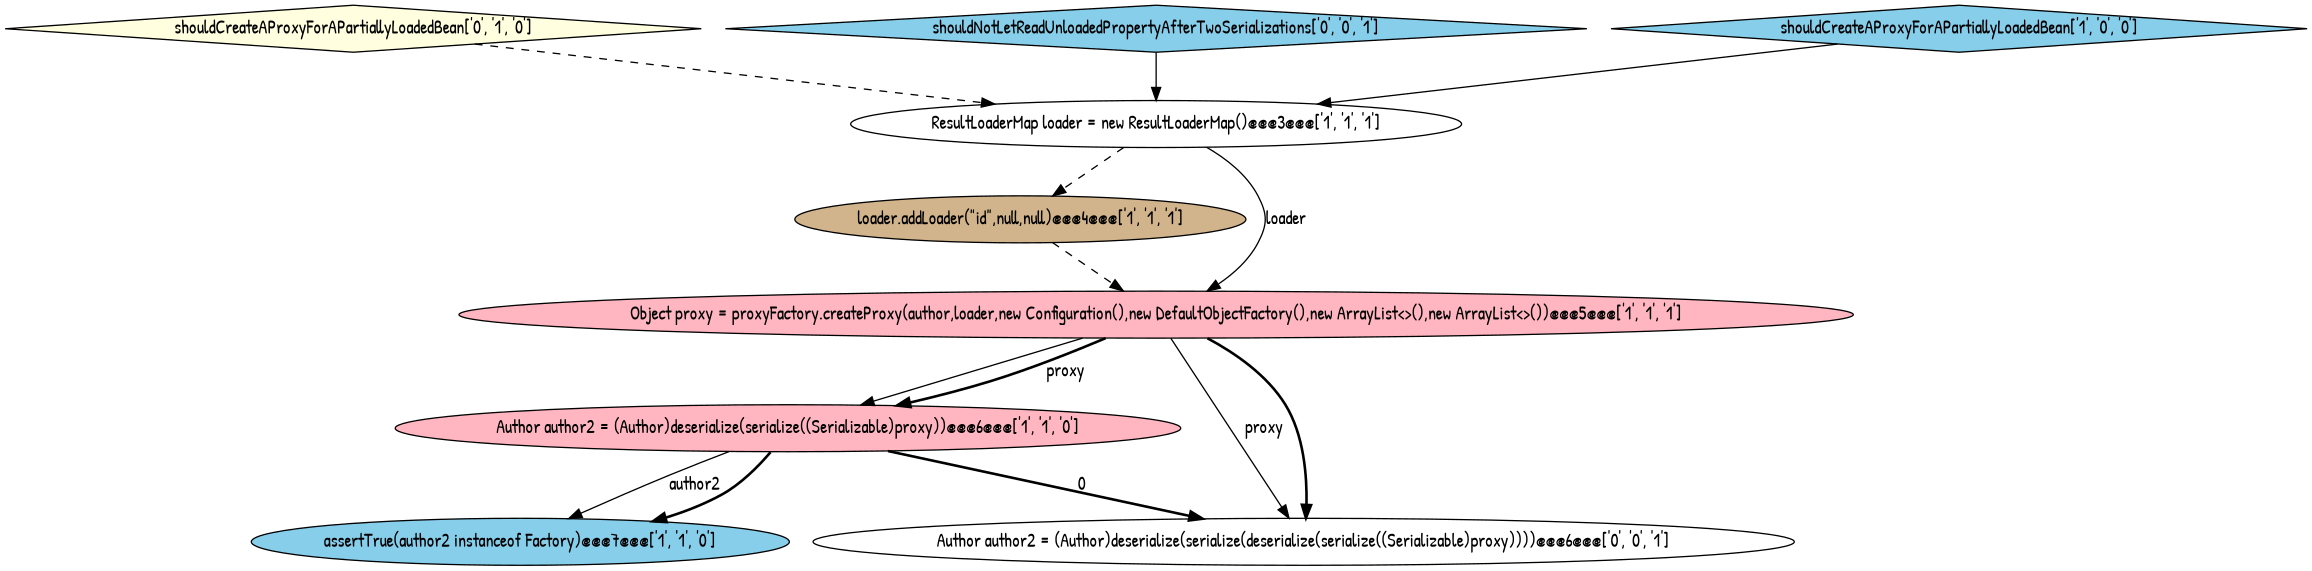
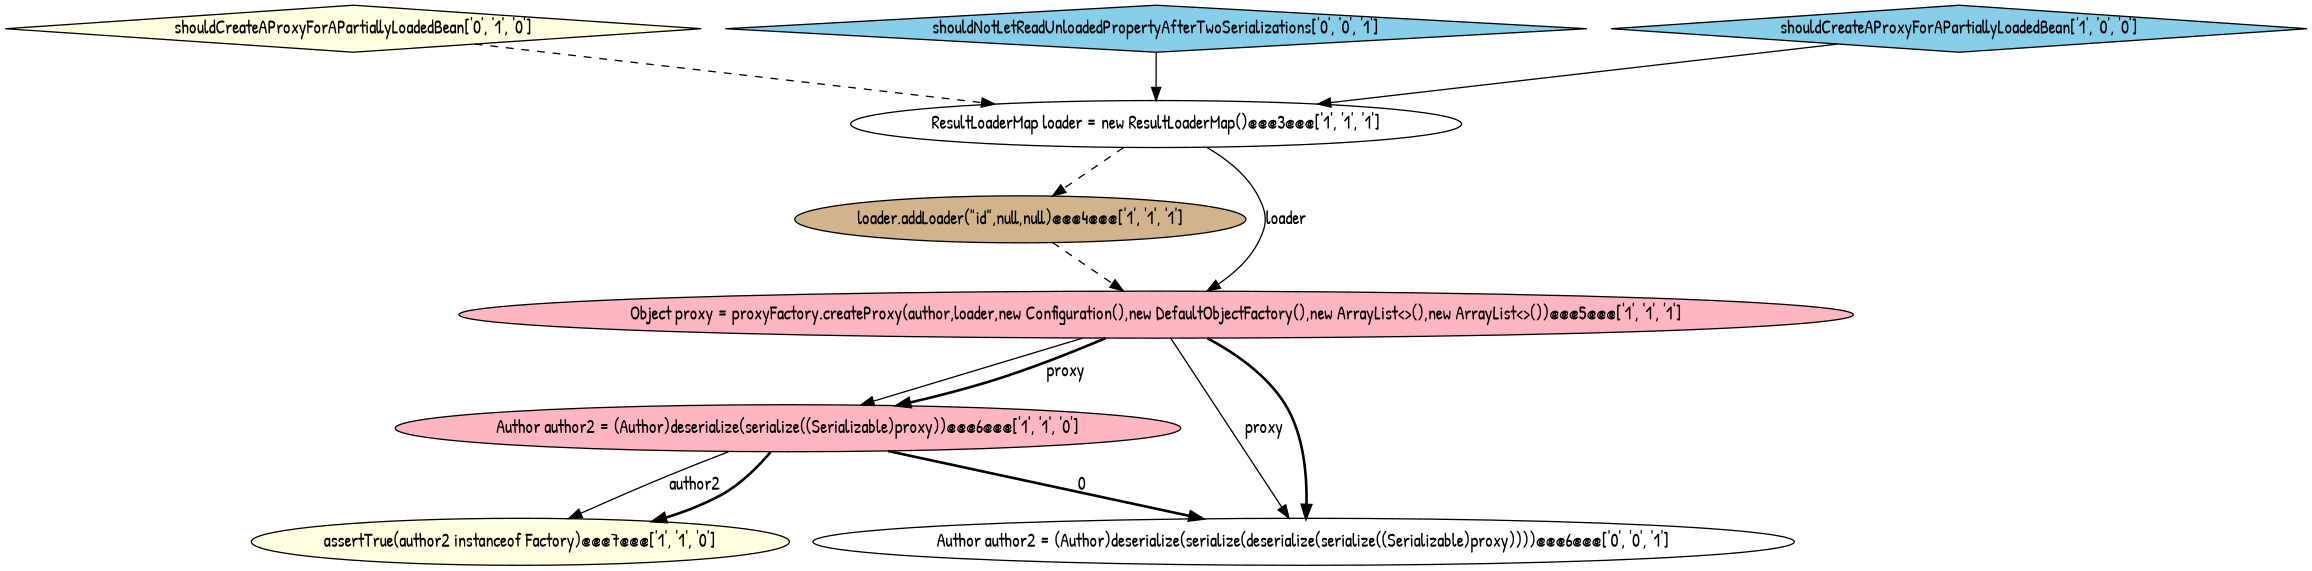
  digraph {
    fontname="Patrick Hand"
    node [fillcolor=lightpink fontname="Patrick Hand" shape=ellipse style=filled]
    edge [fontname="Patrick Hand" style=solid]
    n1 [label="Author author2 = (Author)deserialize(serialize((Serializable)proxy))@@@6@@@['1', '1', '0']"]
-   n2 [fillcolor=skyblue label="assertTrue(author2 instanceof Factory)@@@7@@@['1', '1', '0']"]
+   n2 [fillcolor=lightyellow label="assertTrue(author2 instanceof Factory)@@@7@@@['1', '1', '0']"]
    n3 [fillcolor=white label="Author author2 = (Author)deserialize(serialize(deserialize(serialize((Serializable)proxy))))@@@6@@@['0', '0', '1']"]
    n4 [fillcolor=lightyellow label="shouldCreateAProxyForAPartiallyLoadedBean['0', '1', '0']" shape=diamond]
    n5 [fillcolor=white label="ResultLoaderMap loader = new ResultLoaderMap()@@@3@@@['1', '1', '1']"]
    n6 [fillcolor=tan label="loader.addLoader(\"id\",null,null)@@@4@@@['1', '1', '1']"]
    n7 [label="Object proxy = proxyFactory.createProxy(author,loader,new Configuration(),new DefaultObjectFactory(),new ArrayList<>(),new ArrayList<>())@@@5@@@['1', '1', '1']"]
    n8 [fillcolor=skyblue label="shouldNotLetReadUnloadedPropertyAfterTwoSerializations['0', '0', '1']" shape=diamond]
    n9 [fillcolor=skyblue label="shouldCreateAProxyForAPartiallyLoadedBean['1', '0', '0']" shape=diamond]
    n1 -> n2 [label=author2]
    n1 -> n2 [style=bold]
    n1 -> n3 [label=0 style=bold]
    n4 -> n5 [style=dashed]
    n5 -> n6 [style=dashed]
    n5 -> n7 [label=loader]
    n6 -> n7 [style=dashed]
    n7 -> n1
    n7 -> n1 [label=proxy style=bold]
    n7 -> n3 [label=proxy]
    n7 -> n3 [style=bold]
    n8 -> n5
    n9 -> n5
  }
